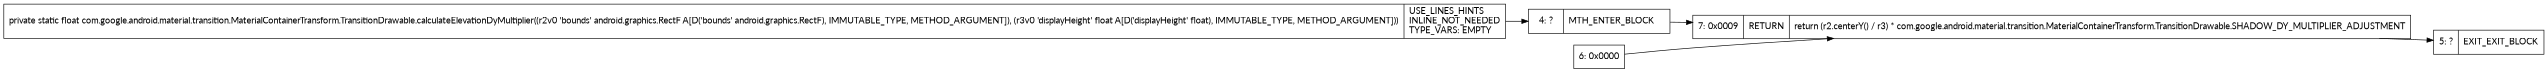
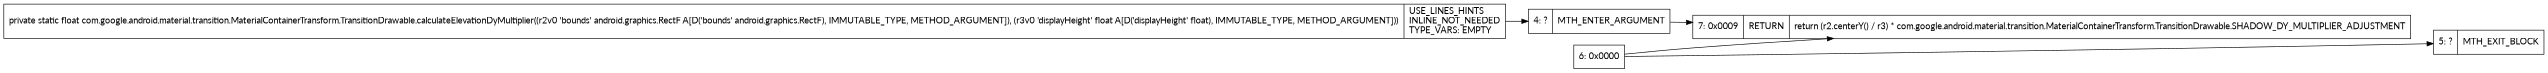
  digraph {
    fontname=Lato
    rankdir=LR
    node [fontname=Lato shape=record]
    edge [fontname=Lato]
-   n1 [label="{4\:\ ?|MTH_ENTER_BLOCK\l}"]
+   n1 [label="{4\:\ ?|MTH_ENTER_ARGUMENT\l}"]
    n2 [label="{7\:\ 0x0009|RETURN\l|return (r2.centerY() \/ r3) * com.google.android.material.transition.MaterialContainerTransform.TransitionDrawable.SHADOW_DY_MULTIPLIER_ADJUSTMENT\l}"]
    n3 [label="{6\:\ 0x0000}"]
-   n4 [label="{5\:\ ?|EXIT_EXIT_BLOCK\l}"]
+   n4 [label="{5\:\ ?|MTH_EXIT_BLOCK\l}"]
    n5 [label="{private static float com.google.android.material.transition.MaterialContainerTransform.TransitionDrawable.calculateElevationDyMultiplier((r2v0 'bounds' android.graphics.RectF A[D('bounds' android.graphics.RectF), IMMUTABLE_TYPE, METHOD_ARGUMENT]), (r3v0 'displayHeight' float A[D('displayHeight' float), IMMUTABLE_TYPE, METHOD_ARGUMENT]))  | USE_LINES_HINTS\lINLINE_NOT_NEEDED\lTYPE_VARS: EMPTY\l}"]
    n1 -> n2
-   n2 -> n4
+   n3 -> n4
    n3 -> n2
    n5 -> n1
  }
